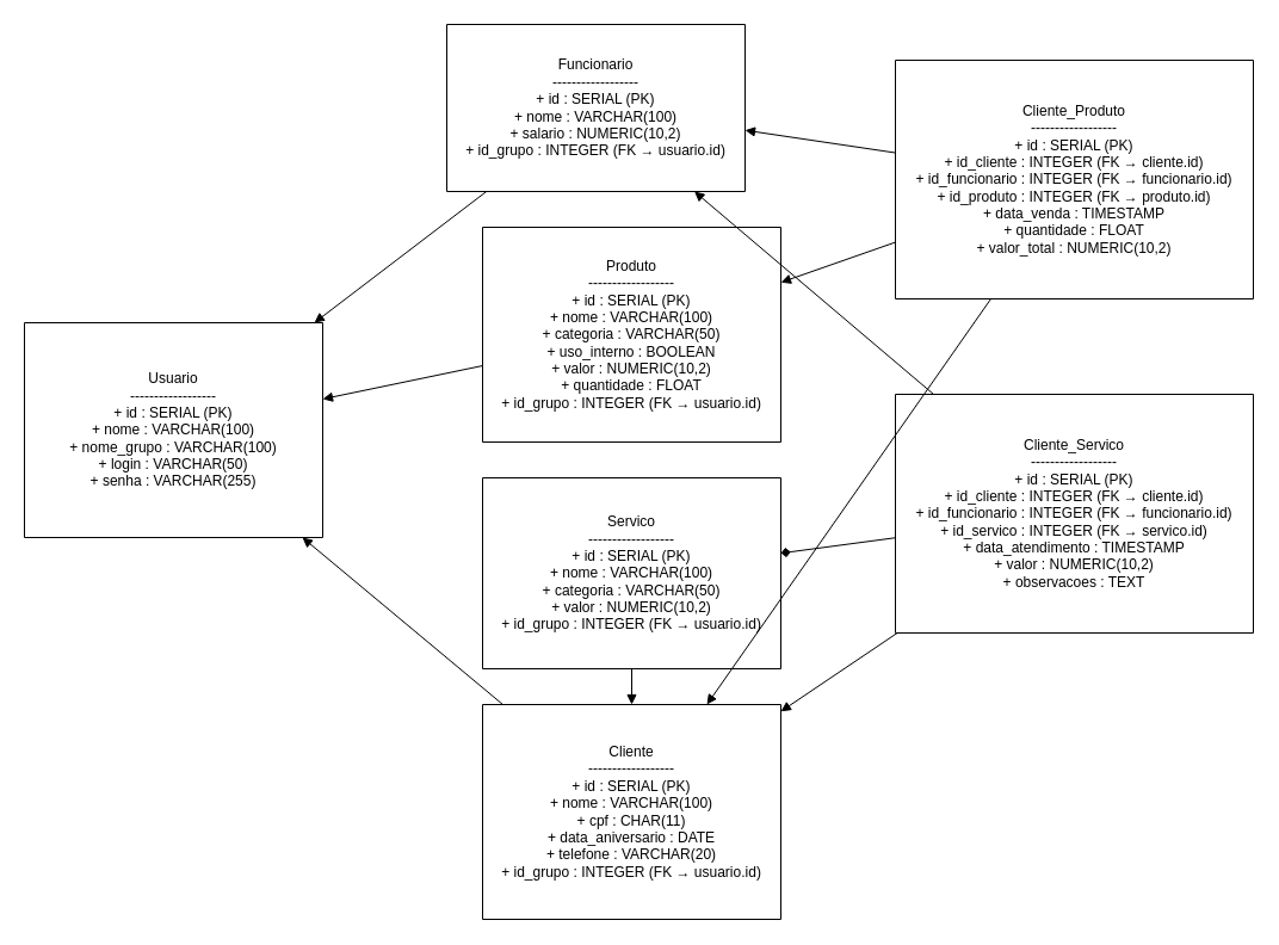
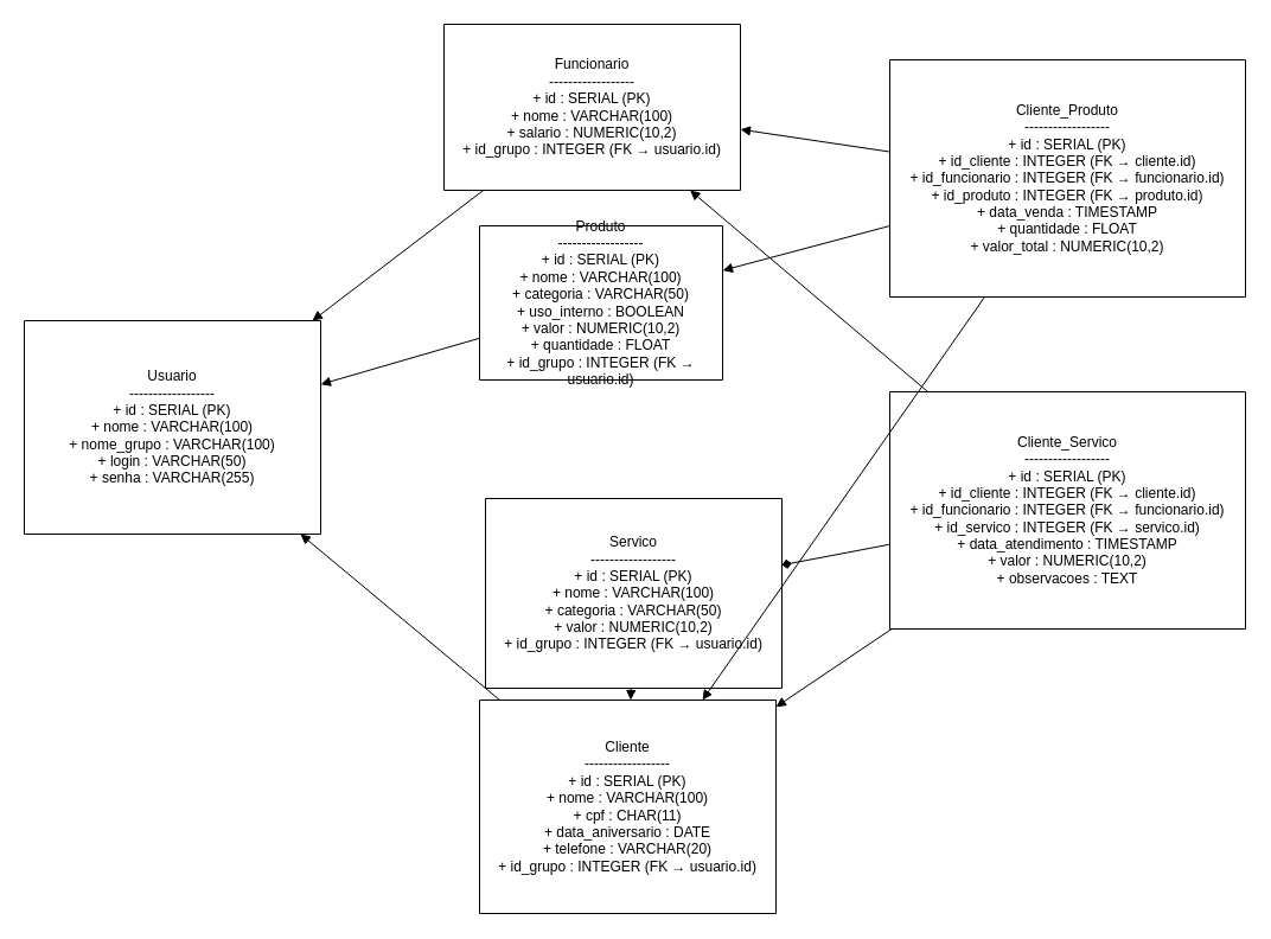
  <mxCell id="0" />
  <mxCell id="1" parent="0" />
  <mxCell id="2" value="Usuario&#10;------------------&#10;+ id : SERIAL (PK)&#10;+ nome : VARCHAR(100)&#10;+ nome_grupo : VARCHAR(100)&#10;+ login : VARCHAR(50)&#10;+ senha : VARCHAR(255)" style="shape=swimlane;whiteSpace=wrap;html=1;startSize=180;" parent="1" vertex="1"><mxGeometry x="20" y="270" width="250" height="180" as="geometry" /></mxCell>
  <mxCell id="3" value="Funcionario&#10;------------------&#10;+ id : SERIAL (PK)&#10;+ nome : VARCHAR(100)&#10;+ salario : NUMERIC(10,2)&#10;+ id_grupo : INTEGER (FK → usuario.id)" style="shape=swimlane;whiteSpace=wrap;html=1;startSize=140;" parent="1" vertex="1"><mxGeometry x="374" y="20" width="250" height="140" as="geometry" /></mxCell>
  <mxCell id="4" value="Cliente&#10;------------------&#10;+ id : SERIAL (PK)&#10;+ nome : VARCHAR(100)&#10;+ cpf : CHAR(11)&#10;+ data_aniversario : DATE&#10;+ telefone : VARCHAR(20)&#10;+ id_grupo : INTEGER (FK → usuario.id)" style="shape=swimlane;whiteSpace=wrap;html=1;startSize=180;" parent="1" vertex="1"><mxGeometry x="404" y="590" width="250" height="180" as="geometry" /></mxCell>
- <mxCell id="5" value="Servico&#10;------------------&#10;+ id : SERIAL (PK)&#10;+ nome : VARCHAR(100)&#10;+ categoria : VARCHAR(50)&#10;+ valor : NUMERIC(10,2)&#10;+ id_grupo : INTEGER (FK → usuario.id)" style="shape=swimlane;whiteSpace=wrap;html=1;startSize=160;" parent="1" vertex="1"><mxGeometry x="404" y="400" width="250" height="160" as="geometry" /></mxCell>
- <mxCell id="6" value="Produto&#10;------------------&#10;+ id : SERIAL (PK)&#10;+ nome : VARCHAR(100)&#10;+ categoria : VARCHAR(50)&#10;+ uso_interno : BOOLEAN&#10;+ valor : NUMERIC(10,2)&#10;+ quantidade : FLOAT&#10;+ id_grupo : INTEGER (FK → usuario.id)" style="shape=swimlane;whiteSpace=wrap;html=1;startSize=180;" parent="1" vertex="1"><mxGeometry x="404" y="190" width="250" height="180" as="geometry" /></mxCell>
+ <mxCell id="5" value="Servico&#10;------------------&#10;+ id : SERIAL (PK)&#10;+ nome : VARCHAR(100)&#10;+ categoria : VARCHAR(50)&#10;+ valor : NUMERIC(10,2)&#10;+ id_grupo : INTEGER (FK → usuario.id)" style="shape=swimlane;whiteSpace=wrap;html=1;startSize=160;" parent="1" vertex="1"><mxGeometry x="409" y="420" width="250" height="160" as="geometry" /></mxCell>
+ <mxCell id="6" value="Produto&#10;------------------&#10;+ id : SERIAL (PK)&#10;+ nome : VARCHAR(100)&#10;+ categoria : VARCHAR(50)&#10;+ uso_interno : BOOLEAN&#10;+ valor : NUMERIC(10,2)&#10;+ quantidade : FLOAT&#10;+ id_grupo : INTEGER (FK → usuario.id)" style="shape=swimlane;whiteSpace=wrap;html=1;startSize=180;" parent="1" vertex="1"><mxGeometry x="404" y="190" width="205" height="130" as="geometry" /></mxCell>
  <mxCell id="7" value="Cliente_Servico&#10;------------------&#10;+ id : SERIAL (PK)&#10;+ id_cliente : INTEGER (FK → cliente.id)&#10;+ id_funcionario : INTEGER (FK → funcionario.id)&#10;+ id_servico : INTEGER (FK → servico.id)&#10;+ data_atendimento : TIMESTAMP&#10;+ valor : NUMERIC(10,2)&#10;+ observacoes : TEXT" style="shape=swimlane;whiteSpace=wrap;html=1;startSize=200;" parent="1" vertex="1"><mxGeometry x="750" y="330" width="300" height="200" as="geometry" /></mxCell>
  <mxCell id="8" value="Cliente_Produto&#10;------------------&#10;+ id : SERIAL (PK)&#10;+ id_cliente : INTEGER (FK → cliente.id)&#10;+ id_funcionario : INTEGER (FK → funcionario.id)&#10;+ id_produto : INTEGER (FK → produto.id)&#10;+ data_venda : TIMESTAMP&#10;+ quantidade : FLOAT&#10;+ valor_total : NUMERIC(10,2)" style="shape=swimlane;whiteSpace=wrap;html=1;startSize=200;" parent="1" vertex="1"><mxGeometry x="750" y="50" width="300" height="200" as="geometry" /></mxCell>
  <mxCell id="9" style="endArrow=block;html=1;" parent="1" source="3" target="2" edge="1"><mxGeometry relative="1" as="geometry" /></mxCell>
  <mxCell id="10" style="endArrow=block;html=1;" parent="1" source="4" target="2" edge="1"><mxGeometry relative="1" as="geometry" /></mxCell>
  <mxCell id="11" style="endArrow=block;html=1;" parent="1" source="5" target="4" edge="1"><mxGeometry relative="1" as="geometry" /></mxCell>
  <mxCell id="12" style="endArrow=block;html=1;" parent="1" source="6" target="2" edge="1"><mxGeometry relative="1" as="geometry" /></mxCell>
  <mxCell id="13" style="endArrow=block;html=1;" parent="1" source="7" target="4" edge="1"><mxGeometry relative="1" as="geometry" /></mxCell>
  <mxCell id="14" style="endArrow=block;html=1;" parent="1" source="7" target="3" edge="1"><mxGeometry relative="1" as="geometry" /></mxCell>
  <mxCell id="15" style="endArrow=diamond;html=1;" parent="1" source="7" target="5" edge="1"><mxGeometry relative="1" as="geometry" /></mxCell>
  <mxCell id="16" style="endArrow=block;html=1;" parent="1" source="8" target="4" edge="1"><mxGeometry relative="1" as="geometry" /></mxCell>
  <mxCell id="17" style="endArrow=block;html=1;" parent="1" source="8" target="3" edge="1"><mxGeometry relative="1" as="geometry" /></mxCell>
  <mxCell id="18" style="endArrow=block;html=1;" parent="1" source="8" target="6" edge="1"><mxGeometry relative="1" as="geometry" /></mxCell>
